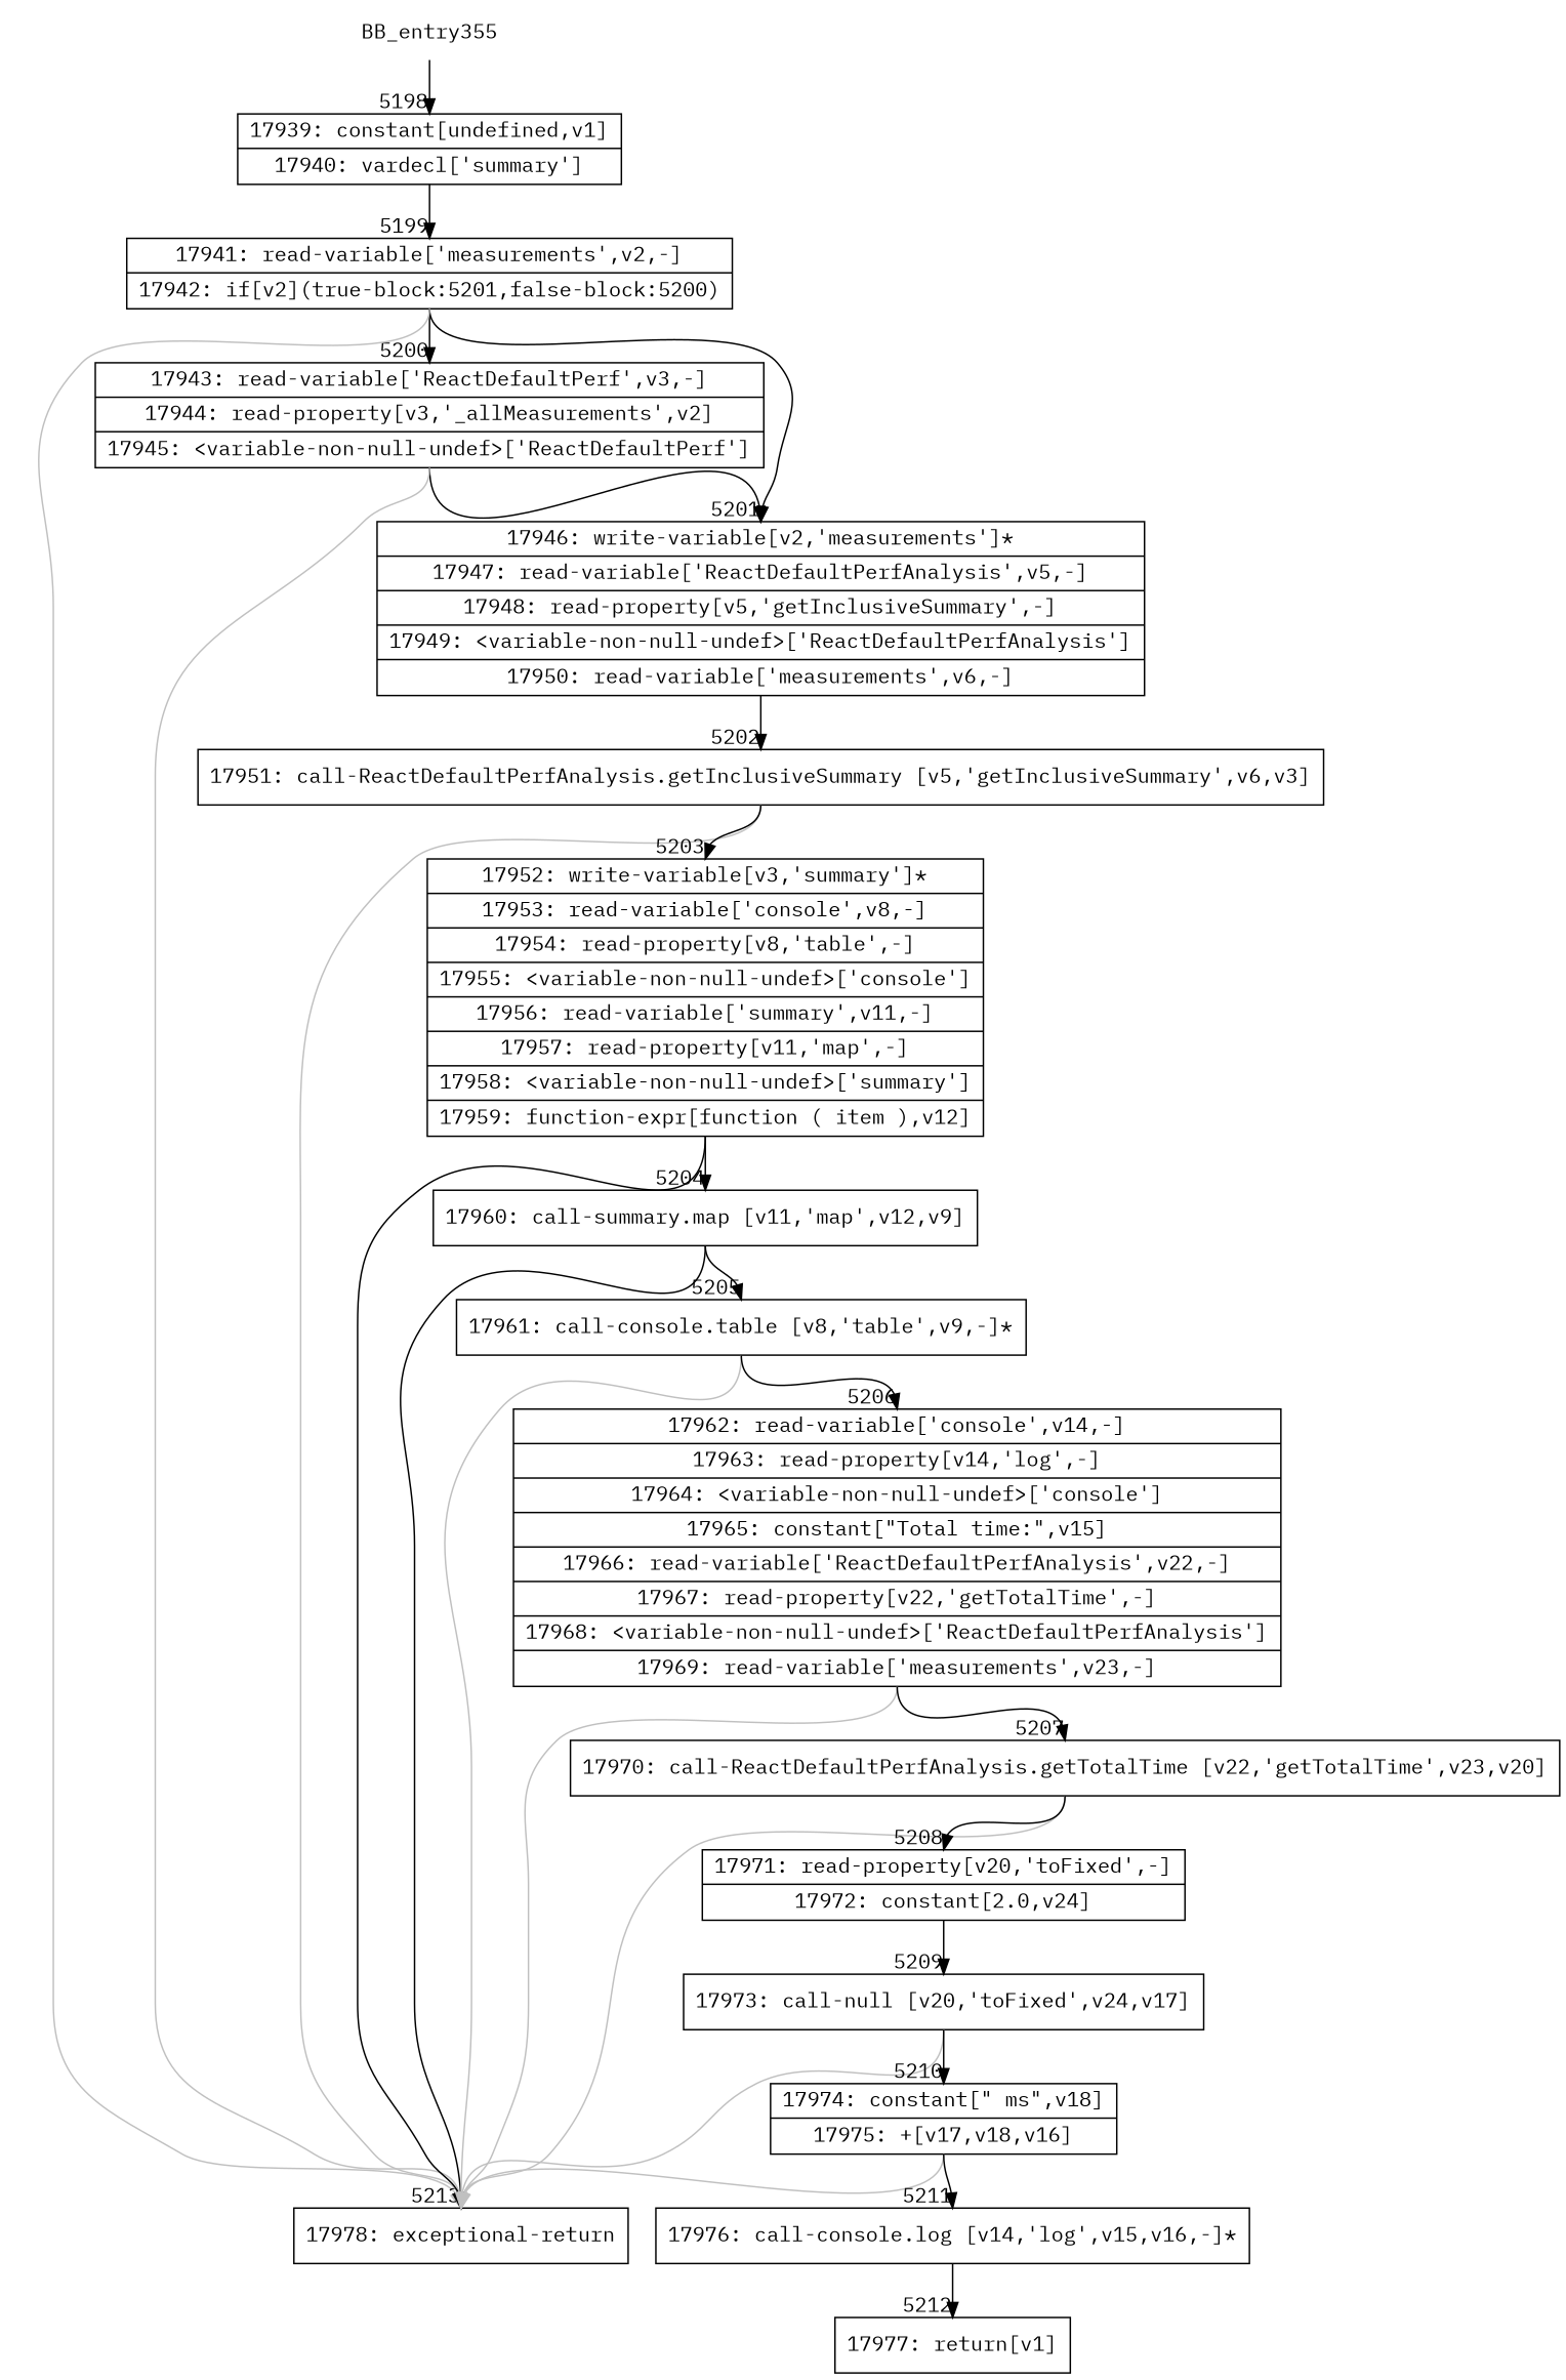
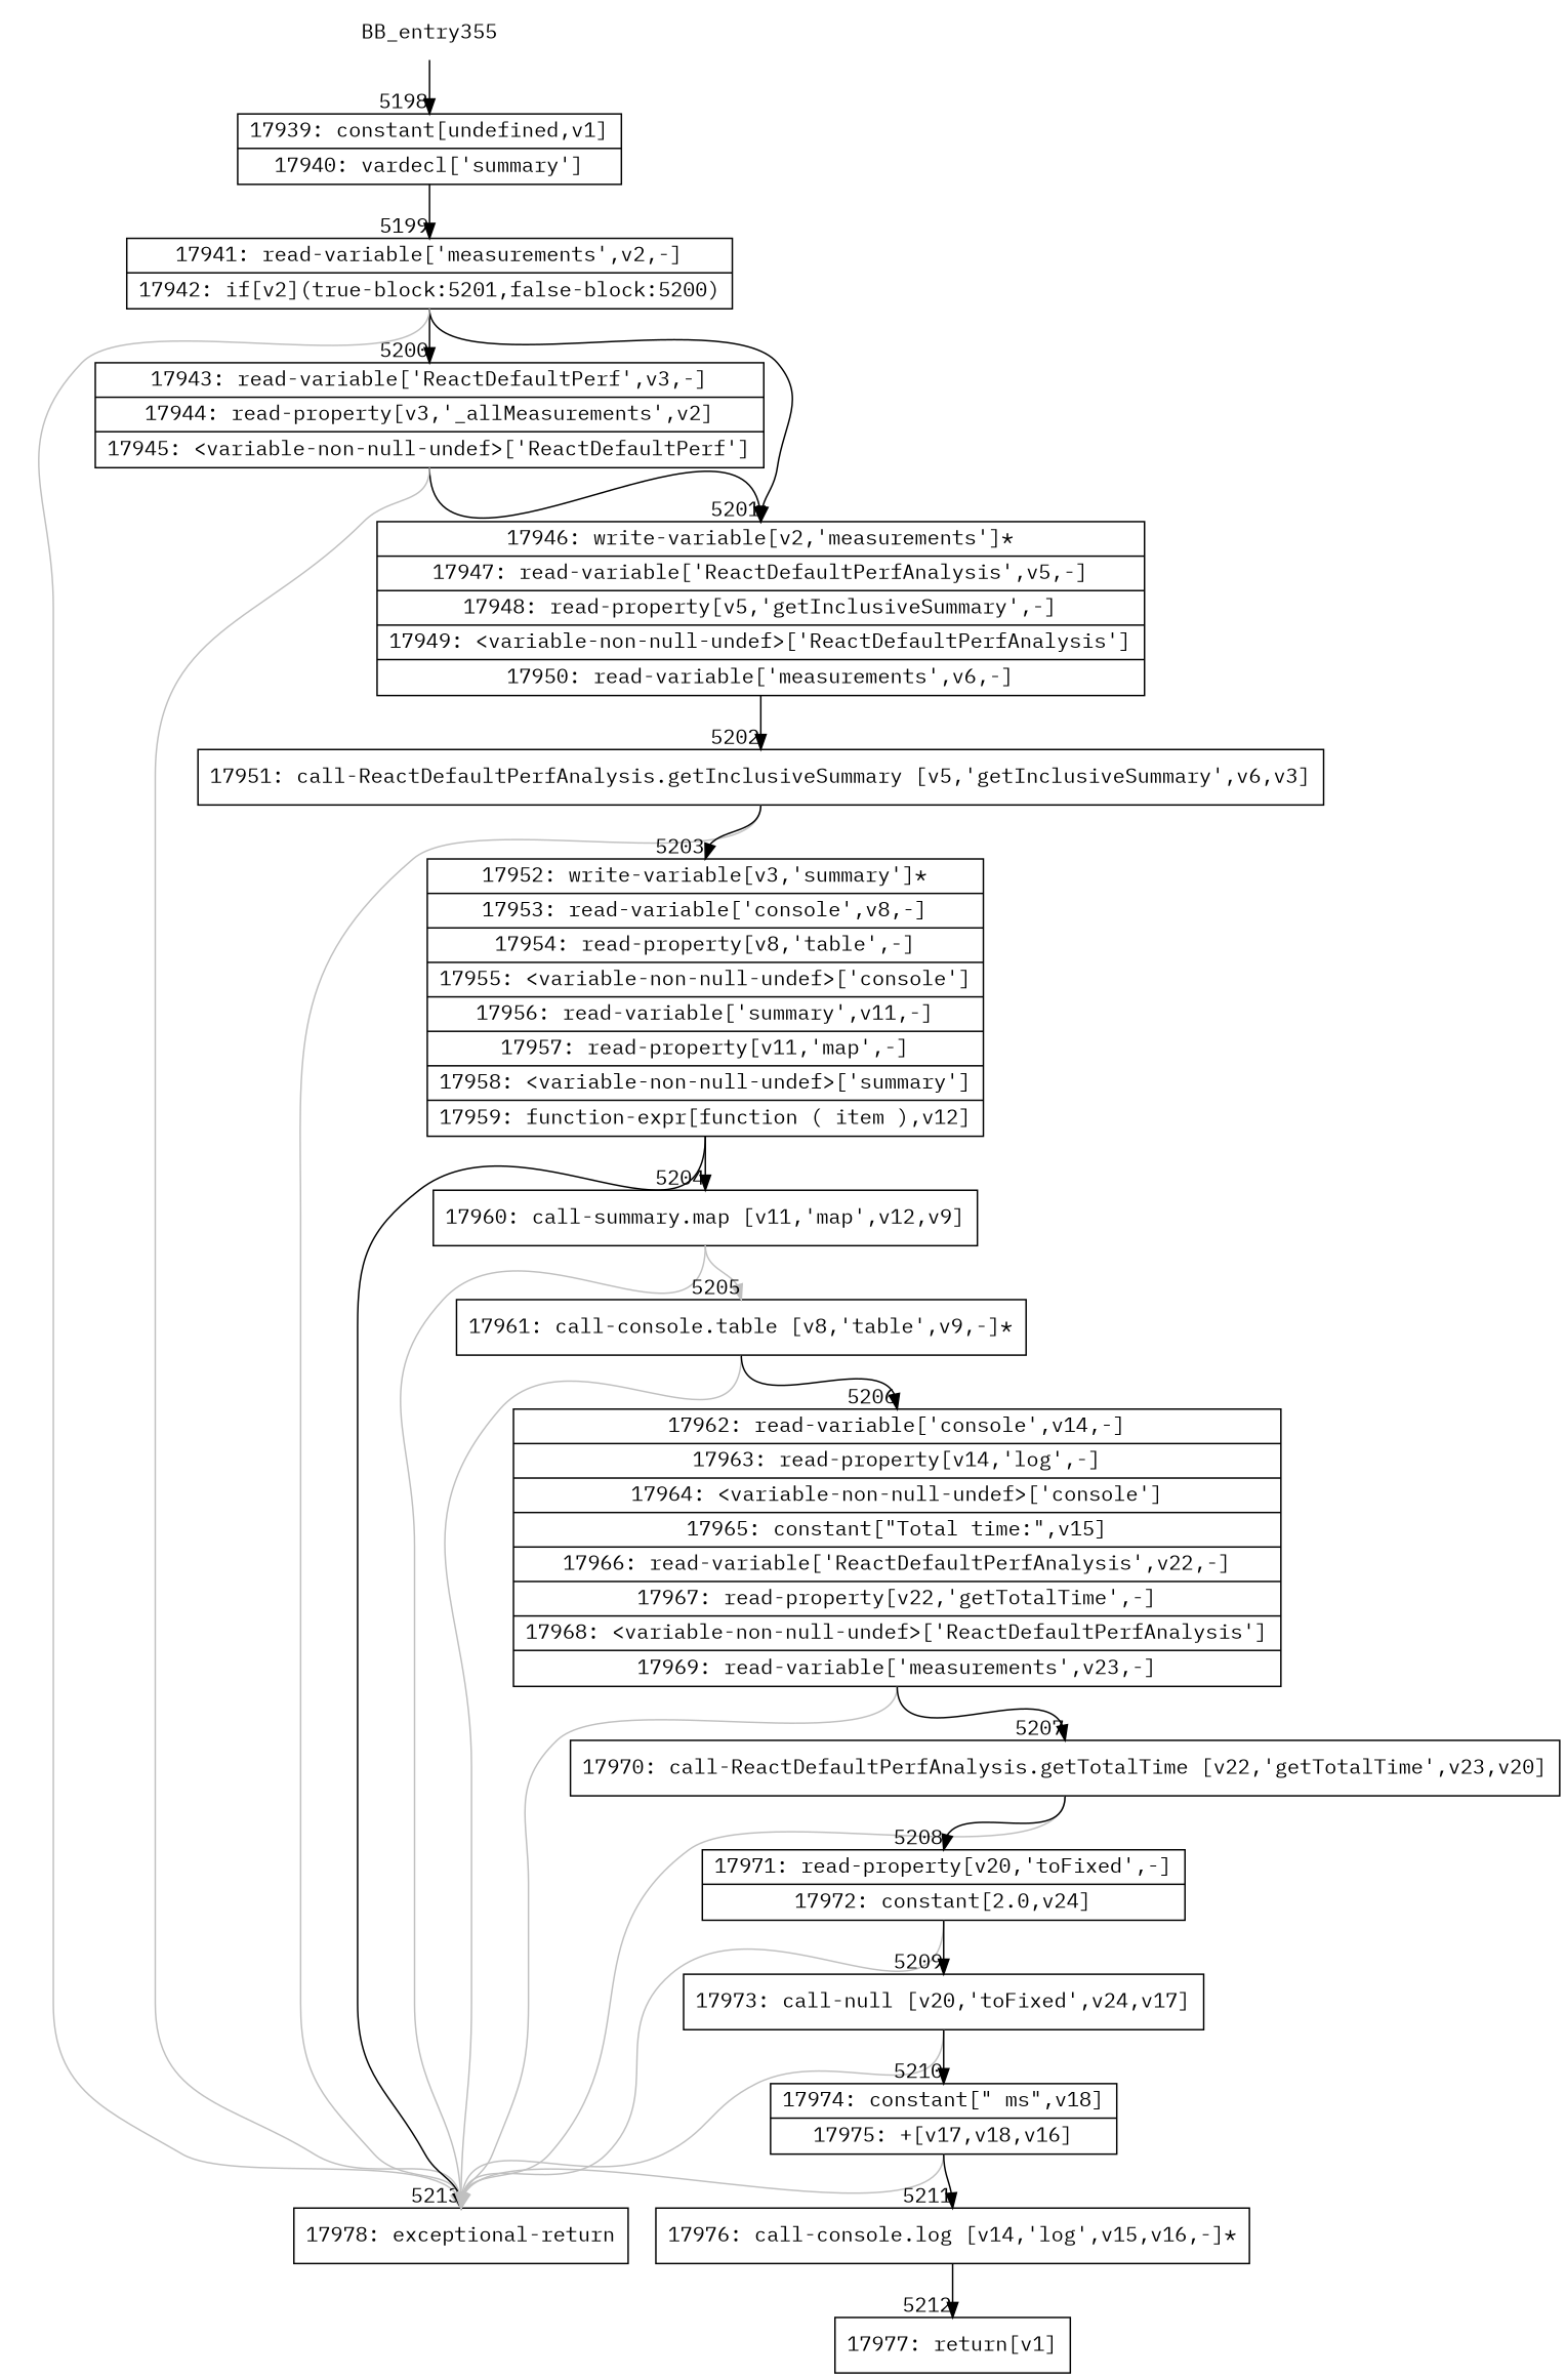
  digraph {
    fontname="IBM Plex Mono"
    rankdir=TD
    node [fontname="IBM Plex Mono" shape=record]
    edge [fontname="IBM Plex Mono" headport=n tailport=s]
    n1 [label=BB_entry355 shape=none]
    n2 [label="{17939: constant[undefined,v1]|17940: vardecl['summary']}"]
    n3 [label="{17941: read-variable['measurements',v2,-]|17942: if[v2](true-block:5201,false-block:5200)}"]
    n4 [label="{17946: write-variable[v2,'measurements']*|17947: read-variable['ReactDefaultPerfAnalysis',v5,-]|17948: read-property[v5,'getInclusiveSummary',-]|17949: \<variable-non-null-undef\>['ReactDefaultPerfAnalysis']|17950: read-variable['measurements',v6,-]}"]
    n5 [label="{17943: read-variable['ReactDefaultPerf',v3,-]|17944: read-property[v3,'_allMeasurements',v2]|17945: \<variable-non-null-undef\>['ReactDefaultPerf']}"]
    n6 [label="{17978: exceptional-return}"]
    n7 [label="{17951: call-ReactDefaultPerfAnalysis.getInclusiveSummary [v5,'getInclusiveSummary',v6,v3]}"]
    n8 [label="{17952: write-variable[v3,'summary']*|17953: read-variable['console',v8,-]|17954: read-property[v8,'table',-]|17955: \<variable-non-null-undef\>['console']|17956: read-variable['summary',v11,-]|17957: read-property[v11,'map',-]|17958: \<variable-non-null-undef\>['summary']|17959: function-expr[function ( item ),v12]}"]
    n9 [label="{17960: call-summary.map [v11,'map',v12,v9]}"]
    n10 [label="{17961: call-console.table [v8,'table',v9,-]*}"]
    n11 [label="{17962: read-variable['console',v14,-]|17963: read-property[v14,'log',-]|17964: \<variable-non-null-undef\>['console']|17965: constant[\"Total time:\",v15]|17966: read-variable['ReactDefaultPerfAnalysis',v22,-]|17967: read-property[v22,'getTotalTime',-]|17968: \<variable-non-null-undef\>['ReactDefaultPerfAnalysis']|17969: read-variable['measurements',v23,-]}"]
    n12 [label="{17970: call-ReactDefaultPerfAnalysis.getTotalTime [v22,'getTotalTime',v23,v20]}"]
    n13 [label="{17971: read-property[v20,'toFixed',-]|17972: constant[2.0,v24]}"]
    n14 [label="{17973: call-null [v20,'toFixed',v24,v17]}"]
    n15 [label="{17974: constant[\" ms\",v18]|17975: +[v17,v18,v16]}"]
    n16 [label="{17976: call-console.log [v14,'log',v15,v16,-]*}"]
    n17 [label="{17977: return[v1]}"]
    n1 -> n2 [headlabel="    5198"]
    n2 -> n3 [headlabel="      5199"]
    n3 -> n4 [headlabel="      5201"]
    n3 -> n5 [headlabel="      5200"]
    n3 -> n6 [color=gray headlabel="      5213"]
    n4 -> n7 [headlabel="      5202"]
    n5 -> n4
    n5 -> n6 [color=gray]
    n7 -> n6 [color=gray]
    n7 -> n8 [headlabel="      5203"]
    n8 -> n6 [color=black]
    n8 -> n9 [headlabel="      5204"]
-   n9 -> n6 [color=black]
-   n9 -> n10 [headlabel="      5205"]
+   n9 -> n6 [color=gray]
+   n9 -> n10 [headlabel="      5205" color=gray]
    n10 -> n6 [color=gray]
    n10 -> n11 [headlabel="      5206"]
    n11 -> n6 [color=gray]
    n11 -> n12 [headlabel="      5207"]
    n12 -> n6 [color=gray]
    n12 -> n13 [headlabel="      5208"]
+   n13 -> n6 [color=gray]
    n13 -> n14 [headlabel="      5209"]
    n14 -> n6 [color=gray]
    n14 -> n15 [headlabel="      5210"]
    n15 -> n6 [color=gray]
    n15 -> n16 [headlabel="      5211"]
    n16 -> n17 [headlabel="      5212"]
  }
